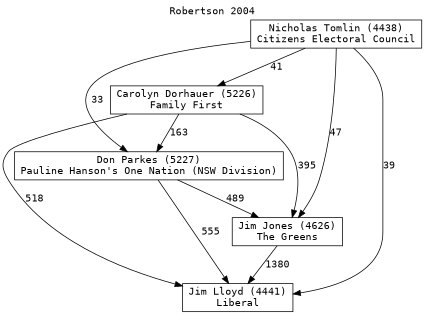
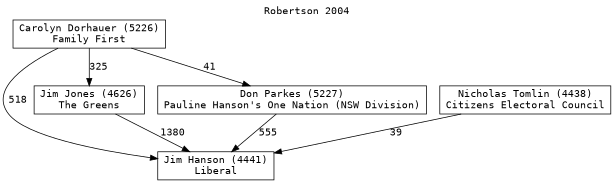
  digraph {
    fontname="DejaVu Sans Mono"
    label="Robertson 2004"
    labelloc=t
    mclimit=10
    node [fontname="DejaVu Sans Mono" shape=box]
    edge [fontname="DejaVu Sans Mono"]
-   n1 [label="Jim Lloyd (4441)\nLiberal"]
+   n1 [label="Jim Hanson (4441)\nLiberal"]
    n2 [label="Jim Jones (4626)\nThe Greens"]
    n3 [label="Don Parkes (5227)\nPauline Hanson's One Nation (NSW Division)"]
    n4 [label="Carolyn Dorhauer (5226)\nFamily First"]
    n5 [label="Nicholas Tomlin (4438)\nCitizens Electoral Council"]
    n2 -> n1 [label=1380]
    n3 -> n1 [label=555]
-   n3 -> n2 [label=489]
    n4 -> n1 [label=518]
-   n4 -> n2 [label=395]
-   n4 -> n3 [label=163]
+   n4 -> n2 [label=325]
+   n4 -> n3 [label=41]
    n5 -> n1 [label=39]
-   n5 -> n2 [label=47]
-   n5 -> n3 [label=33]
-   n5 -> n4 [label=41]
  }
